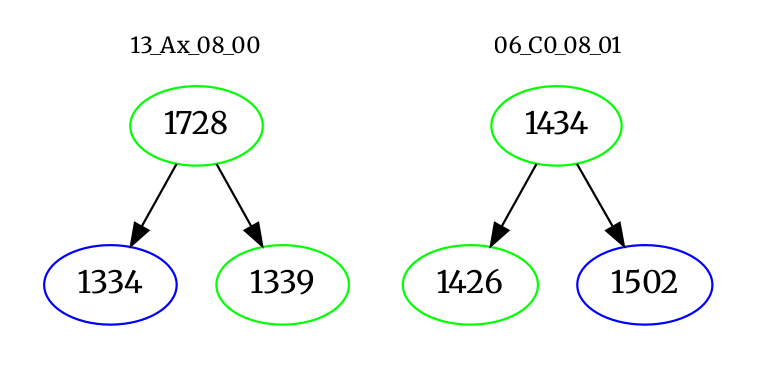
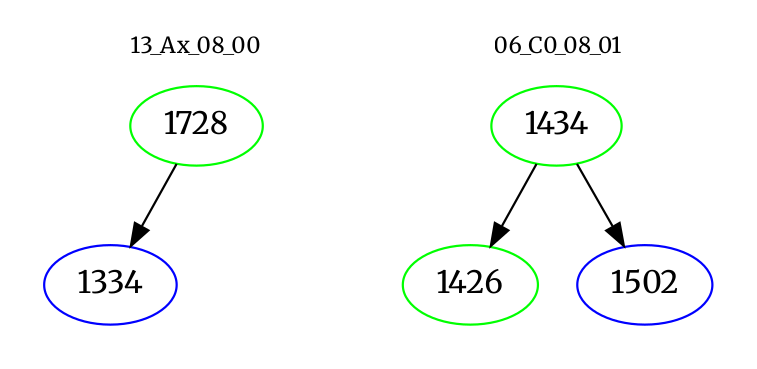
  digraph {
    fontname=Merriweather
    node [color=green fontname=Merriweather]
    edge [color=black fontname=Merriweather]
    n1 [label=1728]
    n2 [color=blue label=1334]
-   n3 [label=1339]
    n4 [label=1434]
    n5 [label=1426]
    n6 [color=blue label=1502]
    subgraph cluster_1 {
      color=white
      fontsize=10
      label="13_Ax_08_00"
      n1
      n2
-     n3
    }
    subgraph cluster_2 {
      color=white
      fontsize=10
      label="06_C0_08_01"
      n4
      n5
      n6
    }
    n1 -> n2
-   n1 -> n3
    n4 -> n5
    n4 -> n6
  }
